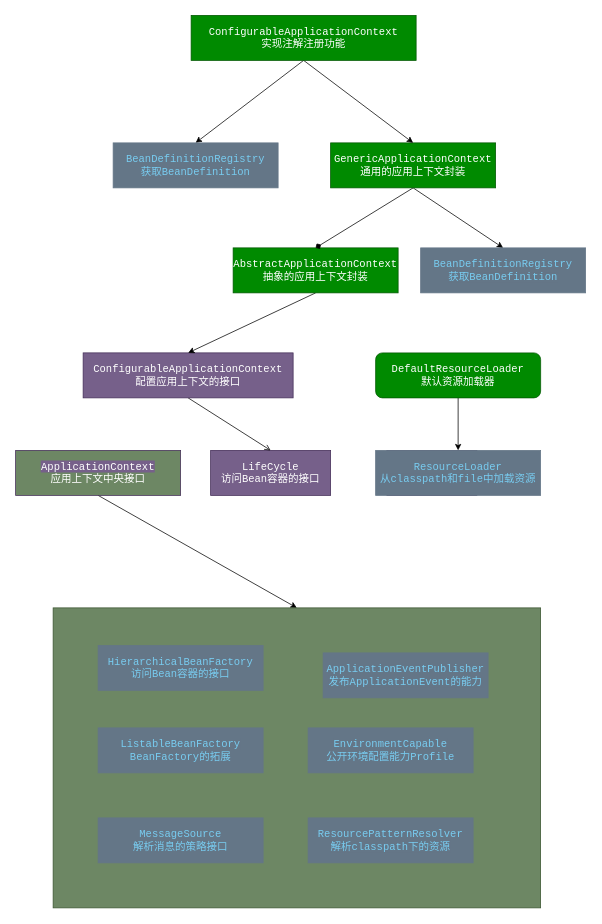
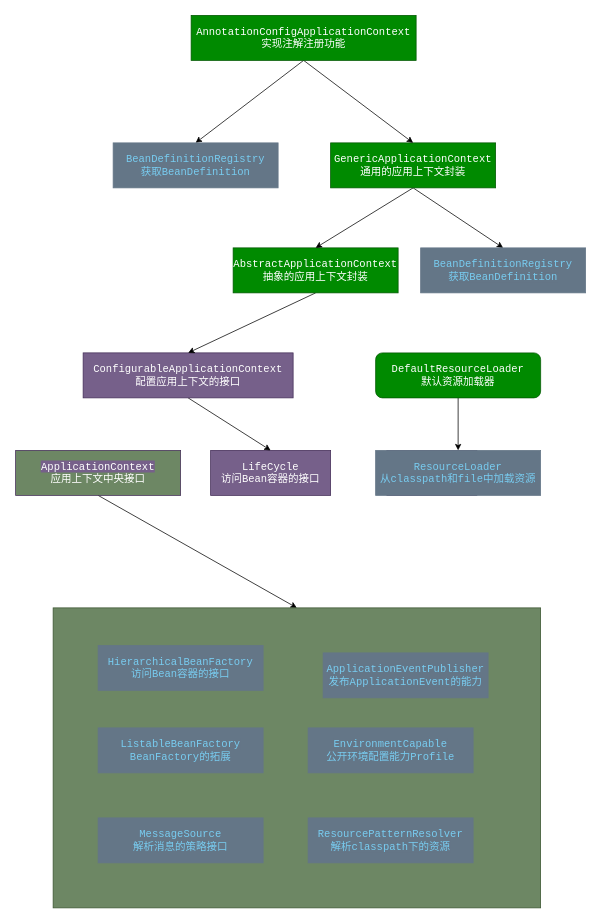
  <mxCell id="0" />
  <mxCell id="1" parent="0" />
  <mxCell id="2" value="&lt;p style=&quot;line-height: 0.3&quot;&gt;&lt;/p&gt;&lt;pre&gt;&lt;span style=&quot;background-color: rgb(118 , 96 , 138)&quot;&gt;&lt;font face=&quot;Courier New&quot; style=&quot;font-size: 14px&quot;&gt;Closeable&lt;br&gt;&lt;/font&gt;&lt;font face=&quot;Courier New&quot; style=&quot;font-size: 14px&quot;&gt;自动释放资源&lt;/font&gt;&lt;/span&gt;&lt;/pre&gt;&lt;p&gt;&lt;/p&gt;" style="rounded=0;whiteSpace=wrap;html=1;fillColor=#76608a;fontColor=#ffffff;strokeColor=#432D57;" parent="1" vertex="1"><mxGeometry x="515" y="600" width="120" height="60" as="geometry" /></mxCell>
  <mxCell id="3" value="&lt;p style=&quot;line-height: 0.3&quot;&gt;&lt;/p&gt;&lt;pre&gt;&lt;span style=&quot;background-color: rgb(118 , 96 , 138)&quot;&gt;&lt;font face=&quot;Courier New&quot; style=&quot;font-size: 14px&quot;&gt;LifeCycle&lt;br&gt;&lt;/font&gt;&lt;font face=&quot;Courier New&quot; style=&quot;font-size: 14px&quot;&gt;访问Bean容器的接口&lt;/font&gt;&lt;/span&gt;&lt;/pre&gt;&lt;p&gt;&lt;/p&gt;" style="rounded=0;whiteSpace=wrap;html=1;fillColor=#76608a;fontColor=#ffffff;strokeColor=#432D57;" vertex="1" parent="1"><mxGeometry x="280" y="600" width="160" height="60" as="geometry" /></mxCell>
  <mxCell id="4" style="edgeStyle=none;html=1;exitX=0.5;exitY=1;exitDx=0;exitDy=0;entryX=0.5;entryY=0;entryDx=0;entryDy=0;fontFamily=Courier New;fontSize=14;fontColor=#78CCF0;" edge="1" parent="1" source="5" target="21"><mxGeometry relative="1" as="geometry" /></mxCell>
  <mxCell id="5" value="&lt;p style=&quot;line-height: 0.3&quot;&gt;&lt;/p&gt;&lt;pre&gt;&lt;font face=&quot;Courier New&quot;&gt;&lt;span style=&quot;font-size: 14px&quot;&gt;&lt;span style=&quot;background-color: rgb(118 , 96 , 138)&quot;&gt;ApplicationContext&lt;/span&gt;&lt;span style=&quot;background-color: rgb(100 , 118 , 135)&quot;&gt;&lt;br&gt;&lt;/span&gt;&lt;/span&gt;&lt;span style=&quot;font-size: 14px&quot;&gt;应用上下文中央接口&lt;/span&gt;&lt;/font&gt;&lt;/pre&gt;&lt;p&gt;&lt;/p&gt;" style="rounded=0;whiteSpace=wrap;html=1;fillColor=#6d8764;fontColor=#ffffff;strokeColor=#432D57;" vertex="1" parent="1"><mxGeometry x="20" y="600" width="220" height="60" as="geometry" /></mxCell>
- <mxCell id="6" style="edgeStyle=none;html=1;exitX=0.5;exitY=1;exitDx=0;exitDy=0;entryX=0.5;entryY=0;entryDx=0;entryDy=0;fontFamily=Courier New;fontSize=14;fontColor=#78CCF0;endArrow=open;" edge="1" parent="1" source="7" target="3"><mxGeometry relative="1" as="geometry" /></mxCell>
+ <mxCell id="6" style="edgeStyle=none;html=1;exitX=0.5;exitY=1;exitDx=0;exitDy=0;entryX=0.5;entryY=0;entryDx=0;entryDy=0;fontFamily=Courier New;fontSize=14;fontColor=#78CCF0;" edge="1" parent="1" source="7" target="3"><mxGeometry relative="1" as="geometry" /></mxCell>
  <mxCell id="7" value="&lt;p style=&quot;line-height: 0.3&quot;&gt;&lt;/p&gt;&lt;pre&gt;&lt;font face=&quot;Courier New&quot;&gt;&lt;span style=&quot;font-size: 14px&quot;&gt;&lt;span style=&quot;background-color: rgb(118 , 96 , 138)&quot;&gt;ConfigurableApplicationContext&lt;/span&gt;&lt;span style=&quot;background-color: rgb(100 , 118 , 135)&quot;&gt;&lt;br&gt;&lt;/span&gt;&lt;/span&gt;&lt;span style=&quot;font-size: 14px&quot;&gt;配置应用上下文的接口&lt;/span&gt;&lt;/font&gt;&lt;/pre&gt;&lt;p&gt;&lt;/p&gt;" style="rounded=0;whiteSpace=wrap;html=1;fillColor=#76608a;fontColor=#ffffff;strokeColor=#432D57;" vertex="1" parent="1"><mxGeometry x="110" y="470" width="280" height="60" as="geometry" /></mxCell>
  <mxCell id="8" value="&lt;p style=&quot;line-height: 0.3&quot;&gt;&lt;/p&gt;&lt;pre&gt;&lt;font color=&quot;#78ccf0&quot; face=&quot;Courier New&quot;&gt;&lt;span style=&quot;font-size: 14px ; background-color: rgb(100 , 118 , 135)&quot;&gt;ResourceLoader&lt;br&gt;&lt;/span&gt;&lt;span style=&quot;font-size: 14px ; background-color: rgb(100 , 118 , 135)&quot;&gt;从classpath和file中加载资源&lt;/span&gt;&lt;/font&gt;&lt;/pre&gt;&lt;p&gt;&lt;/p&gt;" style="rounded=0;whiteSpace=wrap;html=1;fillColor=#647687;fontColor=#000000;strokeColor=#647687;" vertex="1" parent="1"><mxGeometry x="500" y="600" width="220" height="60" as="geometry" /></mxCell>
  <mxCell id="9" style="edgeStyle=none;html=1;exitX=0.5;exitY=1;exitDx=0;exitDy=0;entryX=0.5;entryY=0;entryDx=0;entryDy=0;fontFamily=Courier New;fontSize=14;fontColor=#78CCF0;" edge="1" parent="1" source="10" target="8"><mxGeometry relative="1" as="geometry" /></mxCell>
  <mxCell id="10" value="&lt;p style=&quot;line-height: 0.3&quot;&gt;&lt;/p&gt;&lt;pre&gt;&lt;font face=&quot;Courier New&quot; style=&quot;background-color: rgb(0 , 138 , 0)&quot;&gt;&lt;span style=&quot;font-size: 14px&quot;&gt;DefaultResourceLoader&lt;br&gt;&lt;/span&gt;&lt;span style=&quot;font-size: 14px&quot;&gt;默认资源加载器&lt;/span&gt;&lt;/font&gt;&lt;/pre&gt;&lt;p&gt;&lt;/p&gt;" style="whiteSpace=wrap;html=1;fillColor=#008a00;fontColor=#ffffff;strokeColor=#005700;rounded=1;" vertex="1" parent="1"><mxGeometry x="500" y="470" width="220" height="60" as="geometry" /></mxCell>
  <mxCell id="11" style="edgeStyle=none;html=1;exitX=0.5;exitY=1;exitDx=0;exitDy=0;entryX=0.5;entryY=0;entryDx=0;entryDy=0;fontFamily=Courier New;fontSize=14;fontColor=#78CCF0;" edge="1" parent="1" source="12" target="7"><mxGeometry relative="1" as="geometry" /></mxCell>
  <mxCell id="12" value="&lt;p style=&quot;line-height: 0.3&quot;&gt;&lt;/p&gt;&lt;pre&gt;&lt;font face=&quot;Courier New&quot; style=&quot;background-color: rgb(0 , 138 , 0)&quot;&gt;&lt;span style=&quot;font-size: 14px&quot;&gt;AbstractApplicationContext&lt;br&gt;&lt;/span&gt;&lt;span style=&quot;font-size: 14px&quot;&gt;抽象的应用上下文封装&lt;/span&gt;&lt;/font&gt;&lt;/pre&gt;&lt;p&gt;&lt;/p&gt;" style="rounded=0;whiteSpace=wrap;html=1;fillColor=#008a00;fontColor=#ffffff;strokeColor=#005700;" vertex="1" parent="1"><mxGeometry x="310" y="330" width="220" height="60" as="geometry" /></mxCell>
- <mxCell id="13" style="edgeStyle=none;html=1;exitX=0.5;exitY=1;exitDx=0;exitDy=0;entryX=0.5;entryY=0;entryDx=0;entryDy=0;fontFamily=Courier New;fontSize=14;fontColor=#78CCF0;endArrow=diamond;" edge="1" parent="1" source="15" target="12"><mxGeometry relative="1" as="geometry" /></mxCell>
+ <mxCell id="13" style="edgeStyle=none;html=1;exitX=0.5;exitY=1;exitDx=0;exitDy=0;entryX=0.5;entryY=0;entryDx=0;entryDy=0;fontFamily=Courier New;fontSize=14;fontColor=#78CCF0;" edge="1" parent="1" source="15" target="12"><mxGeometry relative="1" as="geometry" /></mxCell>
  <mxCell id="14" style="edgeStyle=none;html=1;exitX=0.5;exitY=1;exitDx=0;exitDy=0;entryX=0.5;entryY=0;entryDx=0;entryDy=0;fontFamily=Courier New;fontSize=14;fontColor=#78CCF0;" edge="1" parent="1" source="15" target="16"><mxGeometry relative="1" as="geometry" /></mxCell>
  <mxCell id="15" value="&lt;p style=&quot;line-height: 0.3&quot;&gt;&lt;/p&gt;&lt;pre&gt;&lt;font face=&quot;Courier New&quot; style=&quot;background-color: rgb(0 , 138 , 0)&quot;&gt;&lt;span style=&quot;font-size: 14px&quot;&gt;GenericApplicationContext&lt;br&gt;&lt;/span&gt;&lt;span style=&quot;font-size: 14px&quot;&gt;通用的应用上下文封装&lt;/span&gt;&lt;/font&gt;&lt;/pre&gt;&lt;p&gt;&lt;/p&gt;" style="rounded=0;whiteSpace=wrap;html=1;fillColor=#008a00;fontColor=#ffffff;strokeColor=#005700;" vertex="1" parent="1"><mxGeometry x="440" y="190" width="220" height="60" as="geometry" /></mxCell>
  <mxCell id="16" value="&lt;p style=&quot;line-height: 0.3&quot;&gt;&lt;/p&gt;&lt;pre&gt;&lt;pre&gt;&lt;font face=&quot;Courier New&quot; style=&quot;background-color: rgb(100 , 118 , 135)&quot; color=&quot;#78ccf0&quot;&gt;&lt;span style=&quot;font-size: 14px&quot;&gt;BeanDefinitionRegistry&lt;br&gt;&lt;/span&gt;&lt;span style=&quot;font-size: 14px&quot;&gt;获取BeanDefinition&lt;/span&gt;&lt;/font&gt;&lt;/pre&gt;&lt;/pre&gt;&lt;p&gt;&lt;/p&gt;" style="rounded=0;whiteSpace=wrap;html=1;fillColor=#647687;fontColor=#000000;strokeColor=#647687;" vertex="1" parent="1"><mxGeometry x="560" y="330" width="220" height="60" as="geometry" /></mxCell>
  <mxCell id="17" style="edgeStyle=none;html=1;exitX=0.5;exitY=1;exitDx=0;exitDy=0;entryX=0.5;entryY=0;entryDx=0;entryDy=0;fontFamily=Courier New;fontSize=14;fontColor=#78CCF0;" edge="1" parent="1" source="19" target="20"><mxGeometry relative="1" as="geometry" /></mxCell>
  <mxCell id="18" style="edgeStyle=none;html=1;exitX=0.5;exitY=1;exitDx=0;exitDy=0;entryX=0.5;entryY=0;entryDx=0;entryDy=0;fontFamily=Courier New;fontSize=14;fontColor=#78CCF0;" edge="1" parent="1" source="19" target="15"><mxGeometry relative="1" as="geometry" /></mxCell>
- <mxCell id="19" value="&lt;p style=&quot;line-height: 0.3&quot;&gt;&lt;/p&gt;&lt;pre&gt;&lt;font face=&quot;Courier New&quot; style=&quot;background-color: rgb(0 , 138 , 0)&quot;&gt;&lt;span style=&quot;font-size: 14px&quot;&gt;ConfigurableApplicationContext&lt;br&gt;&lt;/span&gt;&lt;span style=&quot;font-size: 14px&quot;&gt;实现注解注册功能&lt;/span&gt;&lt;/font&gt;&lt;/pre&gt;&lt;p&gt;&lt;/p&gt;" style="rounded=0;whiteSpace=wrap;html=1;fillColor=#008a00;fontColor=#ffffff;strokeColor=#005700;" vertex="1" parent="1"><mxGeometry x="254" y="20" width="300" height="60" as="geometry" /></mxCell>
+ <mxCell id="19" value="&lt;p style=&quot;line-height: 0.3&quot;&gt;&lt;/p&gt;&lt;pre&gt;&lt;font face=&quot;Courier New&quot; style=&quot;background-color: rgb(0 , 138 , 0)&quot;&gt;&lt;span style=&quot;font-size: 14px&quot;&gt;AnnotationConfigApplicationContext&lt;br&gt;&lt;/span&gt;&lt;span style=&quot;font-size: 14px&quot;&gt;实现注解注册功能&lt;/span&gt;&lt;/font&gt;&lt;/pre&gt;&lt;p&gt;&lt;/p&gt;" style="rounded=0;whiteSpace=wrap;html=1;fillColor=#008a00;fontColor=#ffffff;strokeColor=#005700;" vertex="1" parent="1"><mxGeometry x="254" y="20" width="300" height="60" as="geometry" /></mxCell>
  <mxCell id="20" value="&lt;p style=&quot;line-height: 0.3&quot;&gt;&lt;/p&gt;&lt;pre&gt;&lt;pre&gt;&lt;font face=&quot;Courier New&quot; style=&quot;background-color: rgb(100 , 118 , 135)&quot; color=&quot;#78ccf0&quot;&gt;&lt;span style=&quot;font-size: 14px&quot;&gt;BeanDefinitionRegistry&lt;br&gt;&lt;/span&gt;&lt;span style=&quot;font-size: 14px&quot;&gt;获取BeanDefinition&lt;/span&gt;&lt;/font&gt;&lt;/pre&gt;&lt;/pre&gt;&lt;p&gt;&lt;/p&gt;" style="rounded=0;whiteSpace=wrap;html=1;fillColor=#647687;fontColor=#000000;strokeColor=#647687;" vertex="1" parent="1"><mxGeometry x="150" y="190" width="220" height="60" as="geometry" /></mxCell>
  <mxCell id="21" value="" style="rounded=0;whiteSpace=wrap;html=1;labelBackgroundColor=#647687;fontFamily=Courier New;fontSize=14;fillColor=#6d8764;fontColor=#ffffff;strokeColor=#3A5431;" vertex="1" parent="1"><mxGeometry x="70" y="810" width="650" height="400" as="geometry" /></mxCell>
  <mxCell id="22" value="&lt;p style=&quot;line-height: 0.3&quot;&gt;&lt;/p&gt;&lt;pre&gt;&lt;font color=&quot;#78ccf0&quot; face=&quot;Courier New&quot;&gt;&lt;span style=&quot;font-size: 14px ; background-color: rgb(100 , 118 , 135)&quot;&gt;HierarchicalBeanFactory&lt;br&gt;&lt;/span&gt;&lt;span style=&quot;font-size: 14px&quot;&gt;访问Bean容器的接口&lt;/span&gt;&lt;/font&gt;&lt;/pre&gt;&lt;p&gt;&lt;/p&gt;" style="rounded=0;whiteSpace=wrap;html=1;fillColor=#647687;fontColor=#000000;strokeColor=#647687;" vertex="1" parent="1"><mxGeometry x="130" y="860" width="220" height="60" as="geometry" /></mxCell>
  <mxCell id="23" value="&lt;p style=&quot;line-height: 0.3&quot;&gt;&lt;/p&gt;&lt;pre&gt;&lt;font color=&quot;#78ccf0&quot; face=&quot;Courier New&quot;&gt;&lt;span style=&quot;font-size: 14px ; background-color: rgb(100 , 118 , 135)&quot;&gt;ApplicationEventPublisher&lt;br&gt;&lt;/span&gt;&lt;span style=&quot;font-size: 14px ; background-color: rgb(100 , 118 , 135)&quot;&gt;发布ApplicationEvent的能力&lt;/span&gt;&lt;/font&gt;&lt;/pre&gt;&lt;p&gt;&lt;/p&gt;" style="rounded=0;whiteSpace=wrap;html=1;fillColor=#647687;fontColor=#000000;strokeColor=#647687;" vertex="1" parent="1"><mxGeometry x="430" y="870" width="220" height="60" as="geometry" /></mxCell>
  <mxCell id="24" value="&lt;p style=&quot;line-height: 0.3&quot;&gt;&lt;/p&gt;&lt;pre&gt;&lt;font color=&quot;#78ccf0&quot; face=&quot;Courier New&quot;&gt;&lt;span style=&quot;font-size: 14px ; background-color: rgb(100 , 118 , 135)&quot;&gt;ListableBeanFactory&lt;br&gt;&lt;/span&gt;&lt;span style=&quot;font-size: 14px&quot;&gt;BeanFactory的拓展&lt;/span&gt;&lt;/font&gt;&lt;/pre&gt;&lt;p&gt;&lt;/p&gt;" style="rounded=0;whiteSpace=wrap;html=1;fillColor=#647687;fontColor=#000000;strokeColor=#647687;" vertex="1" parent="1"><mxGeometry x="130" y="970" width="220" height="60" as="geometry" /></mxCell>
  <mxCell id="25" value="&lt;p style=&quot;line-height: 0.3&quot;&gt;&lt;/p&gt;&lt;pre&gt;&lt;font color=&quot;#78ccf0&quot; face=&quot;Courier New&quot;&gt;&lt;span style=&quot;font-size: 14px ; background-color: rgb(100 , 118 , 135)&quot;&gt;EnvironmentCapable&lt;br&gt;&lt;/span&gt;&lt;span style=&quot;font-size: 14px&quot;&gt;公开环境配置能力Profile&lt;/span&gt;&lt;/font&gt;&lt;/pre&gt;&lt;p&gt;&lt;/p&gt;" style="rounded=0;whiteSpace=wrap;html=1;fillColor=#647687;fontColor=#000000;strokeColor=#647687;" vertex="1" parent="1"><mxGeometry x="410" y="970" width="220" height="60" as="geometry" /></mxCell>
  <mxCell id="26" value="&lt;p style=&quot;line-height: 0.3&quot;&gt;&lt;/p&gt;&lt;pre&gt;&lt;font color=&quot;#78ccf0&quot; face=&quot;Courier New&quot;&gt;&lt;span style=&quot;font-size: 14px ; background-color: rgb(100 , 118 , 135)&quot;&gt;MessageSource&lt;br&gt;&lt;/span&gt;&lt;span style=&quot;font-size: 14px&quot;&gt;解析消息的策略接口&lt;/span&gt;&lt;br&gt;&lt;/font&gt;&lt;/pre&gt;&lt;p&gt;&lt;/p&gt;" style="rounded=0;whiteSpace=wrap;html=1;fillColor=#647687;fontColor=#000000;strokeColor=#647687;" vertex="1" parent="1"><mxGeometry x="130" y="1090" width="220" height="60" as="geometry" /></mxCell>
  <mxCell id="27" value="&lt;p style=&quot;line-height: 0.3&quot;&gt;&lt;/p&gt;&lt;pre&gt;&lt;font color=&quot;#78ccf0&quot; face=&quot;Courier New&quot;&gt;&lt;span style=&quot;font-size: 14px ; background-color: rgb(100 , 118 , 135)&quot;&gt;ResourcePatternResolver&lt;br&gt;&lt;/span&gt;&lt;/font&gt;&lt;font color=&quot;#78ccf0&quot; face=&quot;Courier New&quot;&gt;&lt;span style=&quot;font-size: 14px ; background-color: rgb(100 , 118 , 135)&quot;&gt;解析classpath下的资源&lt;/span&gt;&lt;/font&gt;&lt;/pre&gt;&lt;p&gt;&lt;/p&gt;" style="rounded=0;whiteSpace=wrap;html=1;fillColor=#647687;fontColor=#000000;strokeColor=#647687;" vertex="1" parent="1"><mxGeometry x="410" y="1090" width="220" height="60" as="geometry" /></mxCell>
